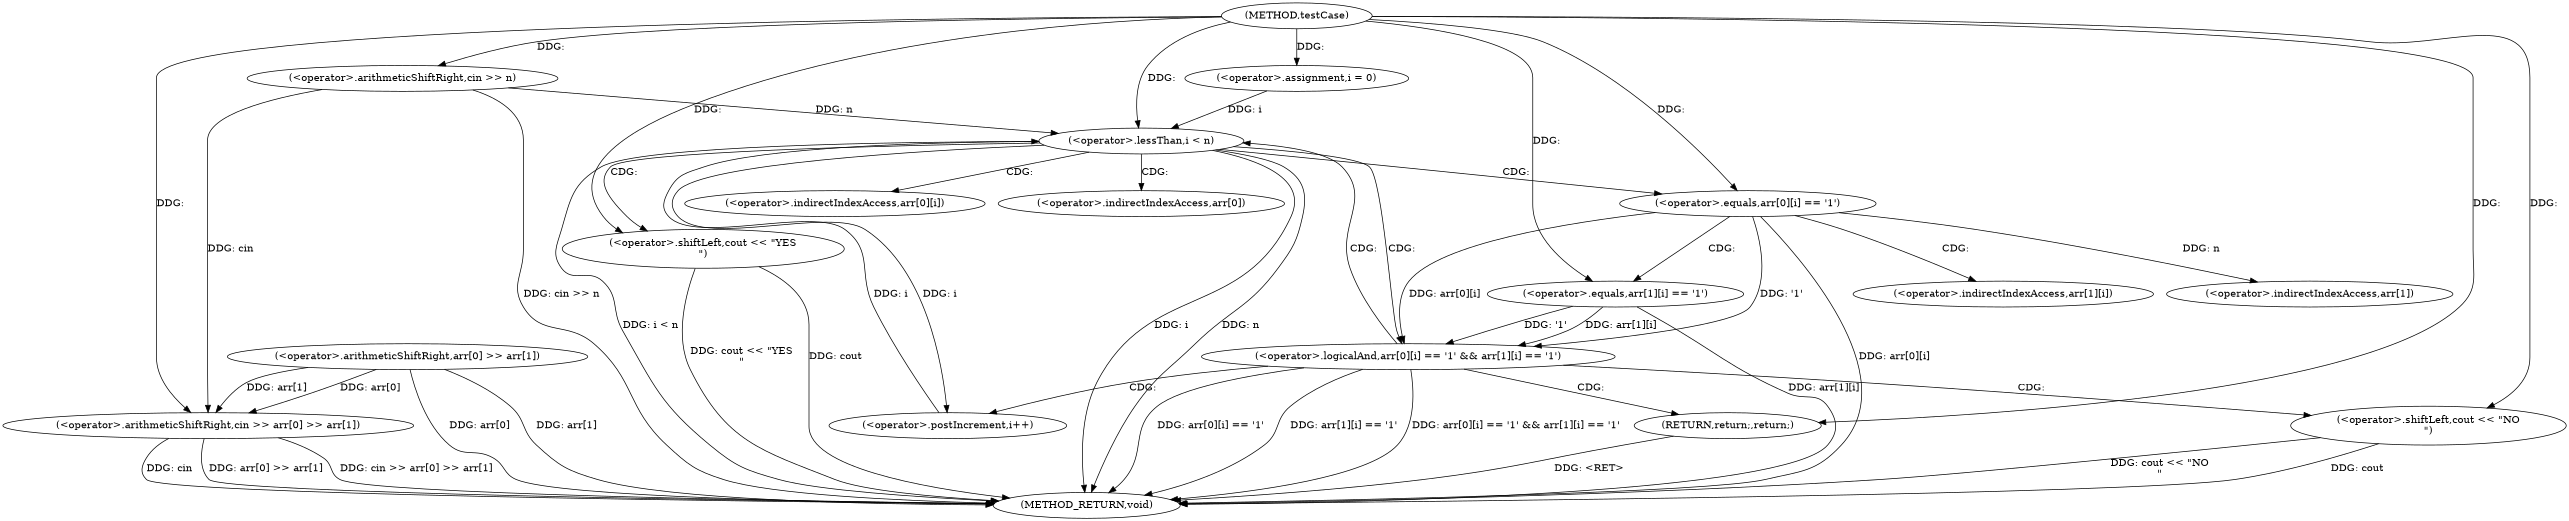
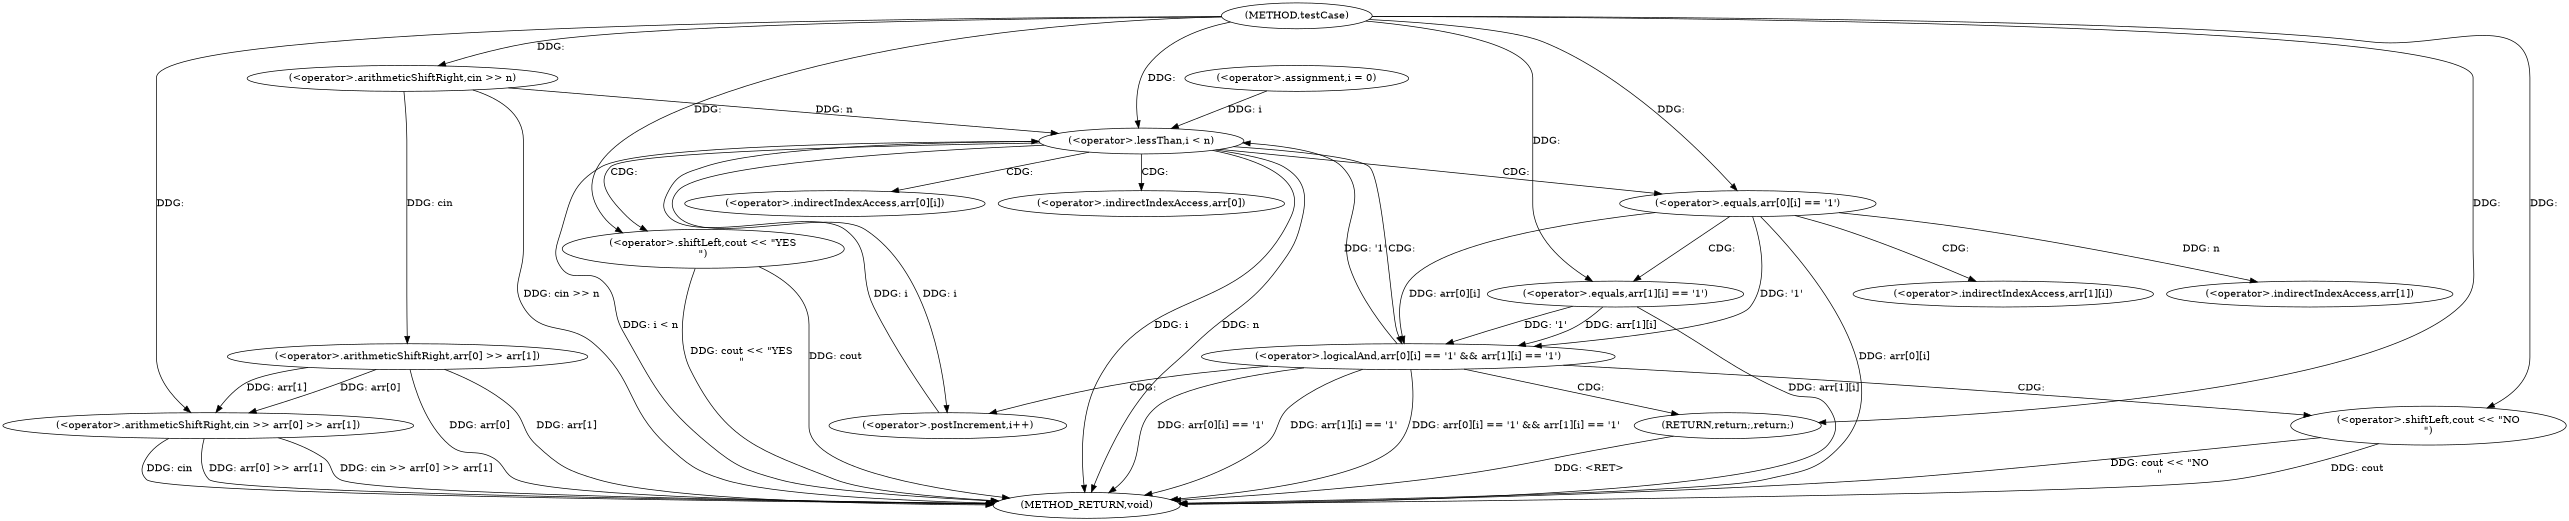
  digraph {
    n1 [label="(METHOD,testCase)"]
    n2 [label="(<operator>.arithmeticShiftRight,cin >> n)"]
    n3 [label="(<operator>.arithmeticShiftRight,cin >> arr[0] >> arr[1])"]
    n4 [label="(<operator>.shiftLeft,cout << \"YES\n\")"]
    n5 [label="(<operator>.assignment,i = 0)"]
    n6 [label="(<operator>.lessThan,i < n)"]
    n7 [label="(<operator>.shiftLeft,cout << \"NO\n\")"]
    n8 [label="(RETURN,return;,return;)"]
    n9 [label="(<operator>.equals,arr[0][i] == '1')"]
    n10 [label="(<operator>.equals,arr[1][i] == '1')"]
    n11 [label="(METHOD_RETURN,void)"]
    n12 [label="(<operator>.postIncrement,i++)"]
    n13 [label="(<operator>.logicalAnd,arr[0][i] == '1' && arr[1][i] == '1')"]
    n14 [label="(<operator>.indirectIndexAccess,arr[0][i])"]
    n15 [label="(<operator>.indirectIndexAccess,arr[0])"]
    n16 [label="(<operator>.indirectIndexAccess,arr[1][i])"]
    n17 [label="(<operator>.indirectIndexAccess,arr[1])"]
    n18 [label="(<operator>.arithmeticShiftRight,arr[0] >> arr[1])"]
    n1 -> n2 [label="DDG: "]
    n1 -> n3 [label="DDG: "]
    n1 -> n4 [label="DDG: "]
-   n1 -> n5 [label="DDG: "]
    n1 -> n6 [label="DDG: "]
    n1 -> n7 [label="DDG: "]
    n1 -> n8 [label="DDG: "]
    n1 -> n9 [label="DDG: "]
    n1 -> n10 [label="DDG: "]
-   n2 -> n3 [label="DDG: cin"]
+   n2 -> n18 [label="DDG: cin"]
    n2 -> n6 [label="DDG: n"]
    n2 -> n11 [label="DDG: cin >> n"]
    n3 -> n11 [label="DDG: cin"]
    n3 -> n11 [label="DDG: arr[0] >> arr[1]"]
    n3 -> n11 [label="DDG: cin >> arr[0] >> arr[1]"]
    n4 -> n11 [label="DDG: cout"]
    n4 -> n11 [label="DDG: cout << \"YES\n\""]
    n5 -> n6 [label="DDG: i"]
    n6 -> n4 [label="CDG: "]
    n6 -> n9 [label="CDG: "]
    n6 -> n11 [label="DDG: i"]
    n6 -> n11 [label="DDG: n"]
    n6 -> n11 [label="DDG: i < n"]
    n6 -> n12 [label="DDG: i"]
    n6 -> n13 [label="CDG: "]
    n6 -> n14 [label="CDG: "]
    n6 -> n15 [label="CDG: "]
    n7 -> n11 [label="DDG: cout"]
    n7 -> n11 [label="DDG: cout << \"NO\n\""]
    n8 -> n11 [label="DDG: <RET>"]
    n9 -> n10 [label="CDG: "]
    n9 -> n11 [label="DDG: arr[0][i]"]
    n9 -> n13 [label="DDG: '1'"]
    n9 -> n13 [label="DDG: arr[0][i]"]
    n9 -> n16 [label="CDG: "]
    n9 -> n17 [label="DDG: n"]
    n10 -> n11 [label="DDG: arr[1][i]"]
    n10 -> n13 [label="DDG: '1'"]
    n10 -> n13 [label="DDG: arr[1][i]"]
    n12 -> n6 [label="DDG: i"]
-   n13 -> n6 [label="CDG: "]
+   n13 -> n6 [label="DDG: '1'"]
    n13 -> n7 [label="CDG: "]
    n13 -> n8 [label="CDG: "]
    n13 -> n11 [label="DDG: arr[0][i] == '1'"]
    n13 -> n11 [label="DDG: arr[1][i] == '1'"]
    n13 -> n11 [label="DDG: arr[0][i] == '1' && arr[1][i] == '1'"]
    n13 -> n12 [label="CDG: "]
    n18 -> n3 [label="DDG: arr[0]"]
    n18 -> n3 [label="DDG: arr[1]"]
    n18 -> n11 [label="DDG: arr[0]"]
    n18 -> n11 [label="DDG: arr[1]"]
  }
